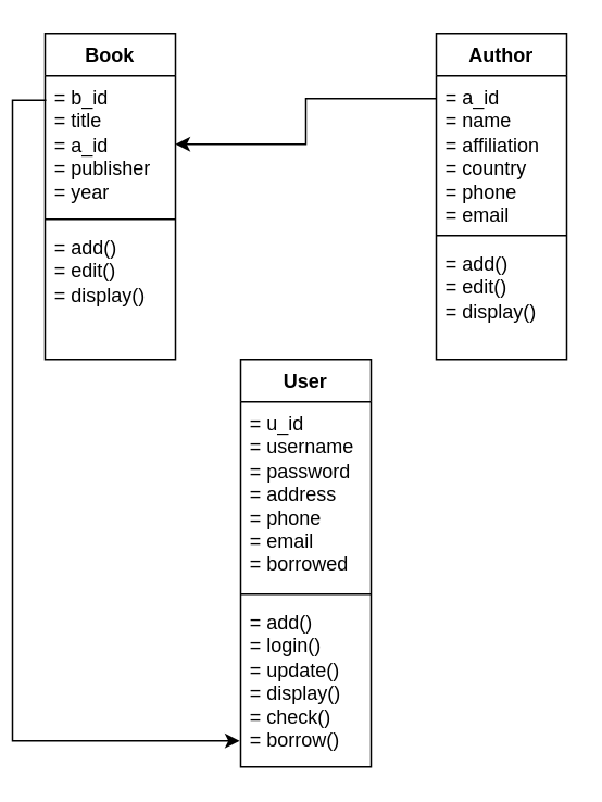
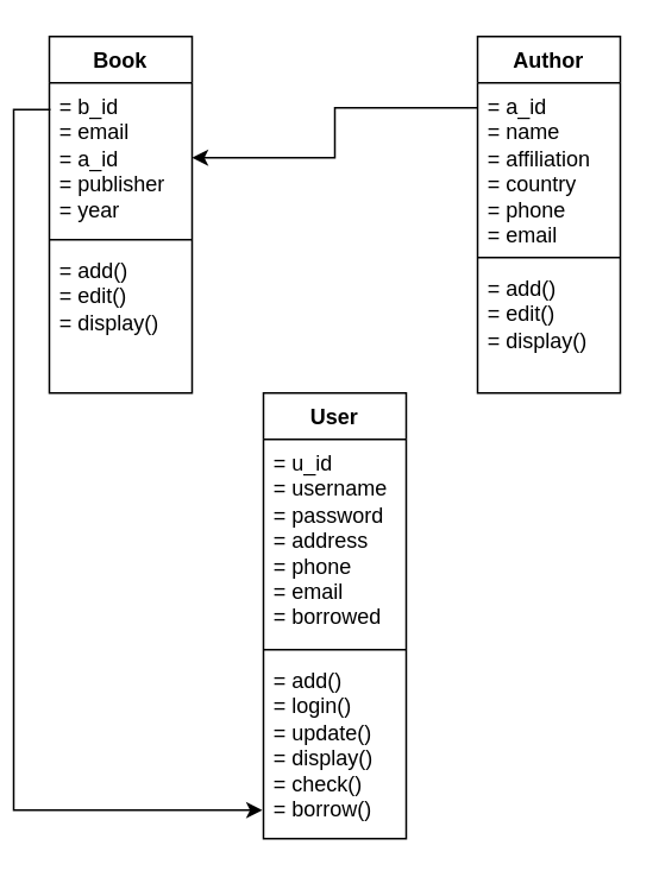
  <mxCell id="0" />
  <mxCell id="1" parent="0" />
  <mxCell id="2" value="Book" style="swimlane;fontStyle=1;align=center;verticalAlign=top;childLayout=stackLayout;horizontal=1;startSize=26;horizontalStack=0;resizeParent=1;resizeParentMax=0;resizeLast=0;collapsible=1;marginBottom=0;whiteSpace=wrap;html=1;" parent="1" vertex="1"><mxGeometry x="20" y="20" width="80" height="200" as="geometry" /></mxCell>
- <mxCell id="3" value="= b_id&lt;div&gt;= title&lt;/div&gt;&lt;div&gt;= a_id&lt;/div&gt;&lt;div&gt;= publisher&lt;/div&gt;&lt;div&gt;= year&lt;/div&gt;" style="text;strokeColor=none;fillColor=none;align=left;verticalAlign=top;spacingLeft=4;spacingRight=4;overflow=hidden;rotatable=0;points=[[0,0.5],[1,0.5]];portConstraint=eastwest;whiteSpace=wrap;html=1;" parent="2" vertex="1"><mxGeometry y="26" width="80" height="84" as="geometry" /></mxCell>
+ <mxCell id="3" value="= b_id&lt;div&gt;= email&lt;/div&gt;&lt;div&gt;= a_id&lt;/div&gt;&lt;div&gt;= publisher&lt;/div&gt;&lt;div&gt;= year&lt;/div&gt;" style="text;strokeColor=none;fillColor=none;align=left;verticalAlign=top;spacingLeft=4;spacingRight=4;overflow=hidden;rotatable=0;points=[[0,0.5],[1,0.5]];portConstraint=eastwest;whiteSpace=wrap;html=1;" parent="2" vertex="1"><mxGeometry y="26" width="80" height="84" as="geometry" /></mxCell>
  <mxCell id="4" value="" style="line;strokeWidth=1;fillColor=none;align=left;verticalAlign=middle;spacingTop=-1;spacingLeft=3;spacingRight=3;rotatable=0;labelPosition=right;points=[];portConstraint=eastwest;strokeColor=inherit;" parent="2" vertex="1"><mxGeometry y="110" width="80" height="8" as="geometry" /></mxCell>
  <mxCell id="5" value="&lt;div&gt;= add()&lt;/div&gt;&lt;div&gt;= edit()&lt;/div&gt;&lt;div&gt;= display()&lt;/div&gt;" style="text;strokeColor=none;fillColor=none;align=left;verticalAlign=top;spacingLeft=4;spacingRight=4;overflow=hidden;rotatable=0;points=[[0,0.5],[1,0.5]];portConstraint=eastwest;whiteSpace=wrap;html=1;" parent="2" vertex="1"><mxGeometry y="118" width="80" height="82" as="geometry" /></mxCell>
  <mxCell id="6" value="Author" style="swimlane;fontStyle=1;align=center;verticalAlign=top;childLayout=stackLayout;horizontal=1;startSize=26;horizontalStack=0;resizeParent=1;resizeParentMax=0;resizeLast=0;collapsible=1;marginBottom=0;whiteSpace=wrap;html=1;" parent="1" vertex="1"><mxGeometry x="260" y="20" width="80" height="200" as="geometry" /></mxCell>
  <mxCell id="7" value="= a_id&lt;br&gt;&lt;div&gt;= name&lt;/div&gt;&lt;div&gt;= affiliation&lt;/div&gt;&lt;div&gt;= country&lt;/div&gt;&lt;div&gt;= phone&lt;/div&gt;&lt;div&gt;= email&lt;/div&gt;" style="text;strokeColor=none;fillColor=none;align=left;verticalAlign=top;spacingLeft=4;spacingRight=4;overflow=hidden;rotatable=0;points=[[0,0.5],[1,0.5]];portConstraint=eastwest;whiteSpace=wrap;html=1;" parent="6" vertex="1"><mxGeometry y="26" width="80" height="94" as="geometry" /></mxCell>
  <mxCell id="8" value="" style="line;strokeWidth=1;fillColor=none;align=left;verticalAlign=middle;spacingTop=-1;spacingLeft=3;spacingRight=3;rotatable=0;labelPosition=right;points=[];portConstraint=eastwest;strokeColor=inherit;" parent="6" vertex="1"><mxGeometry y="120" width="80" height="8" as="geometry" /></mxCell>
  <mxCell id="9" value="= add()&lt;div&gt;= edit()&lt;/div&gt;&lt;div&gt;= display()&lt;/div&gt;" style="text;strokeColor=none;fillColor=none;align=left;verticalAlign=top;spacingLeft=4;spacingRight=4;overflow=hidden;rotatable=0;points=[[0,0.5],[1,0.5]];portConstraint=eastwest;whiteSpace=wrap;html=1;" parent="6" vertex="1"><mxGeometry y="128" width="80" height="72" as="geometry" /></mxCell>
  <mxCell id="10" value="User" style="swimlane;fontStyle=1;align=center;verticalAlign=top;childLayout=stackLayout;horizontal=1;startSize=26;horizontalStack=0;resizeParent=1;resizeParentMax=0;resizeLast=0;collapsible=1;marginBottom=0;whiteSpace=wrap;html=1;" parent="1" vertex="1"><mxGeometry x="140" y="220" width="80" height="250" as="geometry" /></mxCell>
  <mxCell id="11" value="= u_id&lt;div&gt;= username&lt;/div&gt;&lt;div&gt;= password&lt;/div&gt;&lt;div&gt;= address&lt;/div&gt;&lt;div&gt;= phone&lt;/div&gt;&lt;div&gt;= email&lt;/div&gt;&lt;div&gt;= borrowed&lt;/div&gt;" style="text;strokeColor=none;fillColor=none;align=left;verticalAlign=top;spacingLeft=4;spacingRight=4;overflow=hidden;rotatable=0;points=[[0,0.5],[1,0.5]];portConstraint=eastwest;whiteSpace=wrap;html=1;" parent="10" vertex="1"><mxGeometry y="26" width="80" height="114" as="geometry" /></mxCell>
  <mxCell id="12" value="" style="line;strokeWidth=1;fillColor=none;align=left;verticalAlign=middle;spacingTop=-1;spacingLeft=3;spacingRight=3;rotatable=0;labelPosition=right;points=[];portConstraint=eastwest;strokeColor=inherit;" parent="10" vertex="1"><mxGeometry y="140" width="80" height="8" as="geometry" /></mxCell>
  <mxCell id="13" value="= add()&lt;div&gt;= login()&lt;/div&gt;&lt;div&gt;= update()&lt;/div&gt;&lt;div&gt;= display()&lt;/div&gt;&lt;div&gt;= check()&lt;/div&gt;&lt;div&gt;= borrow()&lt;/div&gt;" style="text;strokeColor=none;fillColor=none;align=left;verticalAlign=top;spacingLeft=4;spacingRight=4;overflow=hidden;rotatable=0;points=[[0,0.5],[1,0.5]];portConstraint=eastwest;whiteSpace=wrap;html=1;" parent="10" vertex="1"><mxGeometry y="148" width="80" height="102" as="geometry" /></mxCell>
  <mxCell id="14" style="edgeStyle=orthogonalEdgeStyle;rounded=0;orthogonalLoop=1;jettySize=auto;html=1;exitX=0;exitY=0.149;exitDx=0;exitDy=0;exitPerimeter=0;entryX=1;entryY=0.5;entryDx=0;entryDy=0;" edge="1" parent="1" source="7" target="3"><mxGeometry relative="1" as="geometry"><mxPoint x="140" y="88" as="targetPoint" /></mxGeometry></mxCell>
  <mxCell id="15" style="edgeStyle=orthogonalEdgeStyle;rounded=0;orthogonalLoop=1;jettySize=auto;html=1;exitX=-0.008;exitY=0.843;exitDx=0;exitDy=0;entryX=0.008;entryY=0.179;entryDx=0;entryDy=0;entryPerimeter=0;exitPerimeter=0;startArrow=classic;startFill=1;endArrow=none;endFill=0;" edge="1" parent="1" source="13" target="3"><mxGeometry relative="1" as="geometry" /></mxCell>
